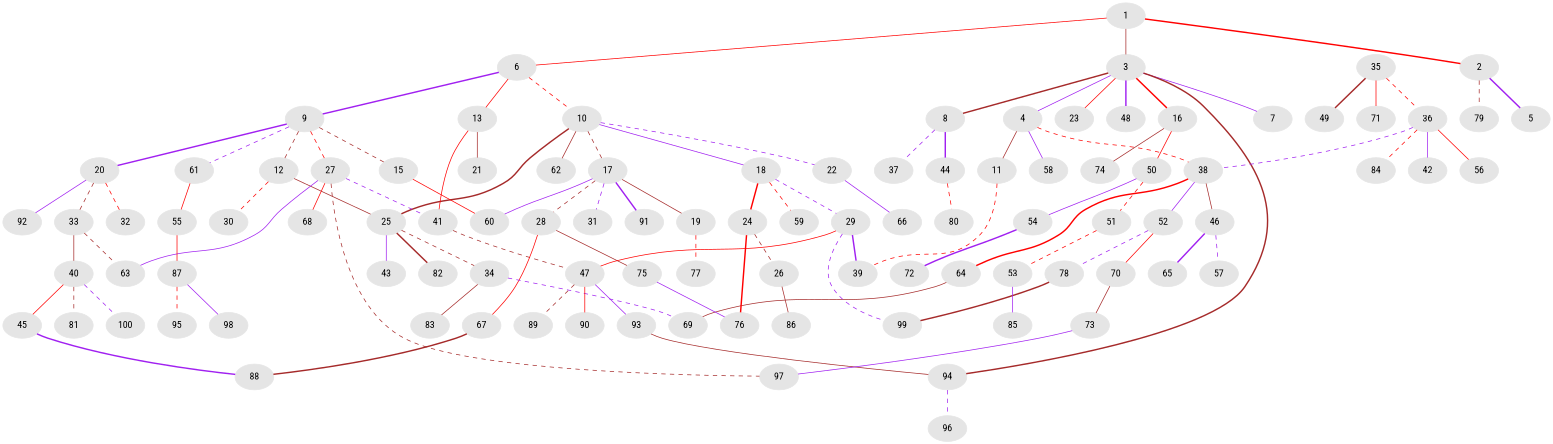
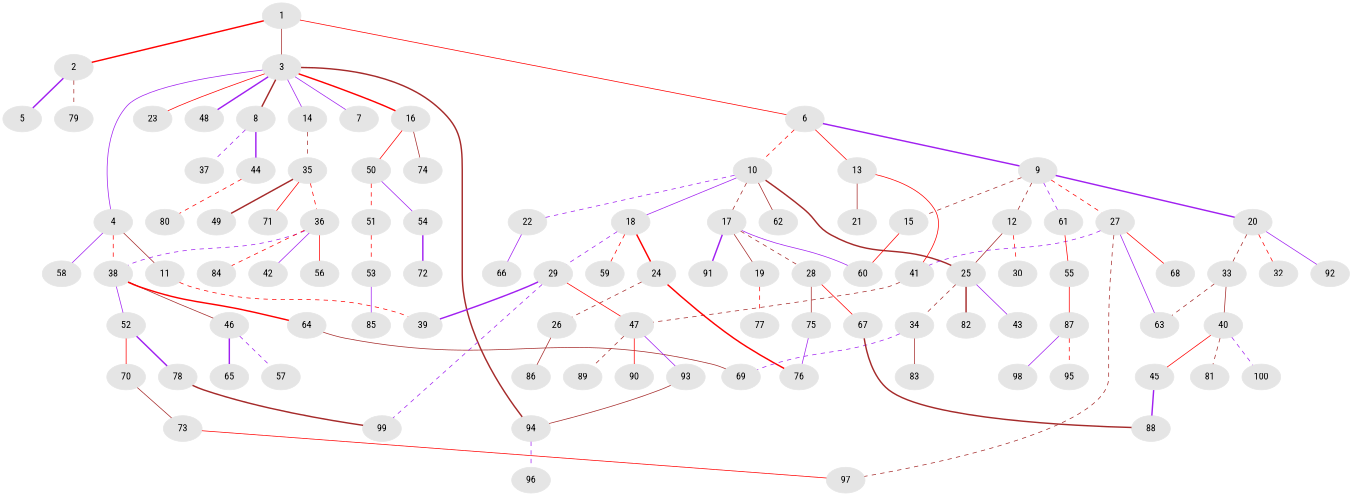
  graph {
    fontname="Roboto Condensed"
    node [color=gray90 fontname="Roboto Condensed" style=filled]
    edge [color=purple fontname="Roboto Condensed" style=solid]
    1
    2
    3
    6
    5
    79
    4
    7
    8
+   14
    16
    23
    48
    94
    9
    10
    13
    11
    38
    58
    37
    44
    35
    50
    74
    96
    39
    46
    52
    64
    12
    15
    20
    27
    61
    17
    18
    22
    25
    62
    21
    41
    80
    30
    60
    32
    33
    92
    63
    68
    97
    55
    19
    28
-   31
    91
    24
    29
    59
    66
    34
    43
    82
    47
    36
    49
    71
    51
    54
    77
    67
    75
    26
    76
    99
    40
    86
    69
    83
    88
    89
    90
    93
    45
    81
    100
    42
    56
    84
    57
    65
    70
    78
    87
    53
    72
    85
    73
    95
    98
    1 -- 2 [color=red style=bold]
    1 -- 3 [color=brown]
    1 -- 6 [color=red]
    2 -- 5 [style=bold]
    2 -- 79 [color=brown style=dashed]
    3 -- 4
    3 -- 7
    3 -- 8 [color=brown style=bold]
+   3 -- 14
    3 -- 16 [color=red style=bold]
    3 -- 23 [color=red]
    3 -- 48 [style=bold]
    3 -- 94 [color=brown style=bold]
    6 -- 9 [style=bold]
    6 -- 10 [color=red style=dashed]
    6 -- 13 [color=red]
    4 -- 11 [color=brown]
    4 -- 38 [color=red style=dashed]
    4 -- 58
    8 -- 37 [style=dashed]
    8 -- 44 [style=bold]
+   14 -- 35 [color=brown style=dashed]
    16 -- 50 [color=red]
    16 -- 74 [color=brown]
    94 -- 96 [style=dashed]
    9 -- 12 [color=brown style=dashed]
    9 -- 15 [color=brown style=dashed]
    9 -- 20 [style=bold]
    9 -- 27 [color=red style=dashed]
    9 -- 61 [style=dashed]
    10 -- 17 [color=brown style=dashed]
    10 -- 18
    10 -- 22 [style=dashed]
    10 -- 25 [color=brown style=bold]
    10 -- 62 [color=brown]
    13 -- 21 [color=brown]
    13 -- 41 [color=red]
    11 -- 39 [color=red style=dashed]
    38 -- 46 [color=brown]
    38 -- 52
    38 -- 64 [color=red style=bold]
    44 -- 80 [color=red style=dashed]
    35 -- 36 [color=red style=dashed]
    35 -- 49 [color=brown style=bold]
    35 -- 71 [color=red]
    50 -- 51 [color=red style=dashed]
    50 -- 54
    46 -- 57 [style=dashed]
    46 -- 65 [style=bold]
    52 -- 70 [color=red]
-   52 -- 78 [style=dashed]
+   52 -- 78 [style=bold]
    64 -- 69 [color=brown]
    12 -- 25 [color=brown]
    12 -- 30 [color=red style=dashed]
    15 -- 60 [color=red]
    20 -- 32 [color=red style=dashed]
    20 -- 33 [color=brown style=dashed]
    20 -- 92
    27 -- 41 [style=dashed]
    27 -- 63
    27 -- 68 [color=red]
    27 -- 97 [color=brown style=dashed]
    61 -- 55 [color=red]
    17 -- 60
    17 -- 19 [color=brown]
    17 -- 28 [color=brown style=dashed]
-   17 -- 31 [style=dashed]
    17 -- 91 [style=bold]
    18 -- 24 [color=red style=bold]
    18 -- 29 [style=dashed]
    18 -- 59 [color=red style=dashed]
    22 -- 66
    25 -- 34 [color=brown style=dashed]
    25 -- 43
    25 -- 82 [color=brown style=bold]
    41 -- 47 [color=brown style=dashed]
    33 -- 63 [color=brown style=dashed]
    33 -- 40 [color=brown]
    55 -- 87 [color=red]
    19 -- 77 [color=red style=dashed]
    28 -- 67 [color=red]
    28 -- 75 [color=brown]
    24 -- 26 [color=brown style=dashed]
    24 -- 76 [color=red style=bold]
    29 -- 39 [style=bold]
    29 -- 47 [color=red]
    29 -- 99 [style=dashed]
    34 -- 69 [style=dashed]
    34 -- 83 [color=brown]
    47 -- 89 [color=brown style=dashed]
    47 -- 90 [color=red]
    47 -- 93
    36 -- 38 [style=dashed]
    36 -- 42
    36 -- 56 [color=red]
    36 -- 84 [color=red style=dashed]
    51 -- 53 [color=red style=dashed]
    54 -- 72 [style=bold]
    67 -- 88 [color=brown style=bold]
    75 -- 76
    26 -- 86 [color=brown]
    40 -- 45 [color=red]
    40 -- 81 [color=brown style=dashed]
    40 -- 100 [style=dashed]
    93 -- 94 [color=brown]
    45 -- 88 [style=bold]
    70 -- 73 [color=brown]
    78 -- 99 [color=brown style=bold]
    87 -- 95 [color=red style=dashed]
    87 -- 98
    53 -- 85
-   73 -- 97
+   73 -- 97 [color=red]
  }
